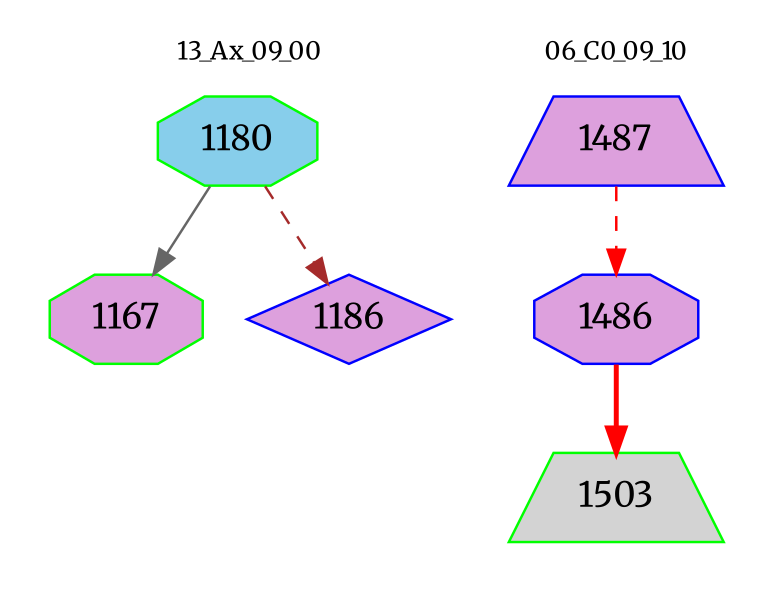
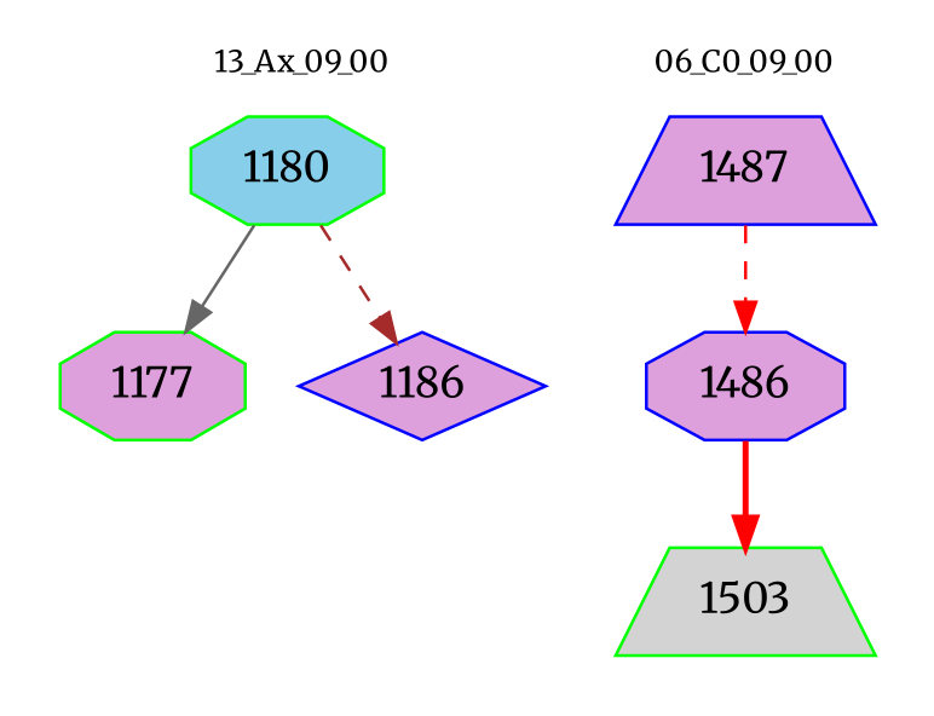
  digraph {
    fontname=Merriweather
    node [color=green fillcolor=plum fontname=Merriweather shape=octagon style=filled]
    edge [color=red fontname=Merriweather style=dashed]
    n1 [fillcolor=skyblue label=1180]
-   n2 [label=1167]
+   n2 [label=1177]
    n3 [color=blue label=1186 shape=diamond]
    n4 [color=blue label=1486]
    n5 [color=blue label=1487 shape=trapezium]
    n6 [fillcolor=lightgrey label=1503 shape=trapezium]
    subgraph cluster_1 {
      color=white
      fontsize=10
      label="13_Ax_09_00"
      n1
      n2
      n3
    }
    subgraph cluster_2 {
      color=white
      fontsize=10
-     label="06_C0_09_10"
+     label="06_C0_09_00"
      n4
      n5
      n6
    }
    n1 -> n2 [color=gray40 style=solid]
    n1 -> n3 [color=brown]
    n4 -> n6 [style=bold]
    n5 -> n4
  }
